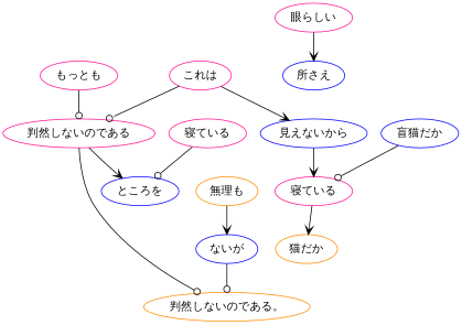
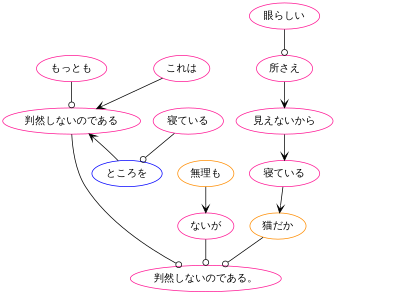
  digraph {
    fontname="DejaVu Serif"
    node [color=deeppink fontname="DejaVu Serif"]
    edge [arrowhead=odot fontname="DejaVu Serif"]
    n1 [label="もっとも"]
    n2 [label="判然しないのである"]
-   n3 [color=darkorange label="判然しないのである。"]
+   n3 [label="判然しないのである。"]
    n4 [label="これは"]
    n5 [label="寝ている"]
    n6 [color=blue label="ところを"]
    n7 [color=darkorange label="無理も"]
-   n8 [color=blue label="ないが"]
+   n8 [label="ないが"]
    n9 [label="眼らしい"]
-   n10 [color=blue label="所さえ"]
-   n11 [color=blue label="見えないから"]
+   n10 [label="所さえ"]
+   n11 [label="見えないから"]
    n12 [label="寝ている"]
    n13 [color=darkorange label="猫だか"]
-   n14 [color=blue label="盲猫だか"]
    n1 -> n2
    n2 -> n3
-   n4 -> n2
+   n4 -> n2 [arrowhead=vee]
    n5 -> n6
-   n2 -> n6 [arrowhead=vee]
+   n6 -> n2 [arrowhead=vee]
    n7 -> n8 [arrowhead=vee]
    n8 -> n3
-   n9 -> n10 [arrowhead=vee]
-   n4 -> n11 [arrowhead=vee]
+   n9 -> n10
+   n10 -> n11 [arrowhead=vee]
    n11 -> n12 [arrowhead=vee]
    n12 -> n13 [arrowhead=vee]
-   n14 -> n12
+   n13 -> n3
  }
